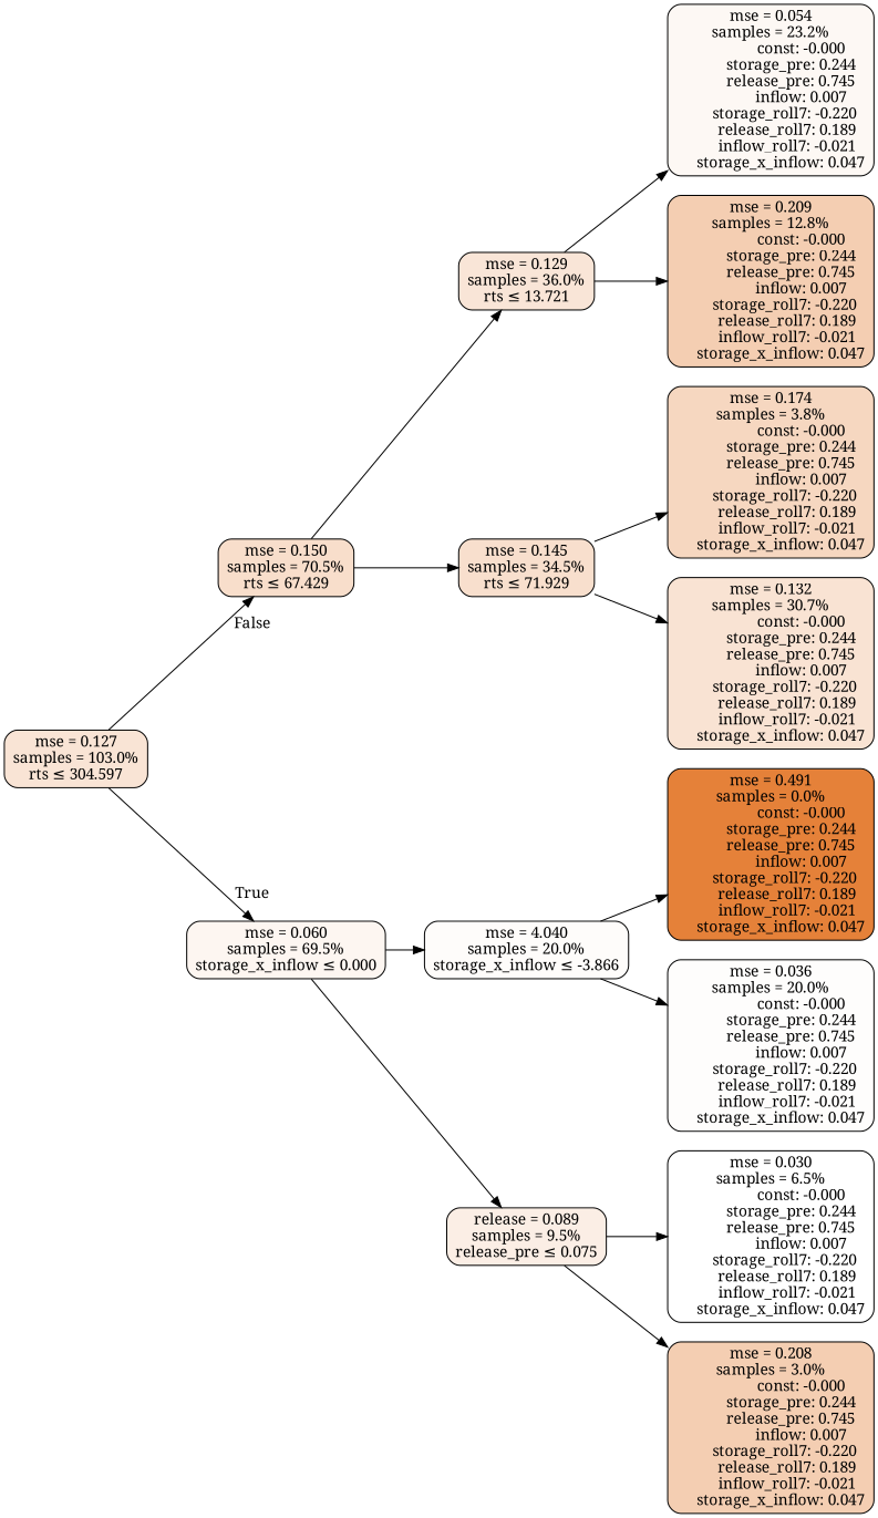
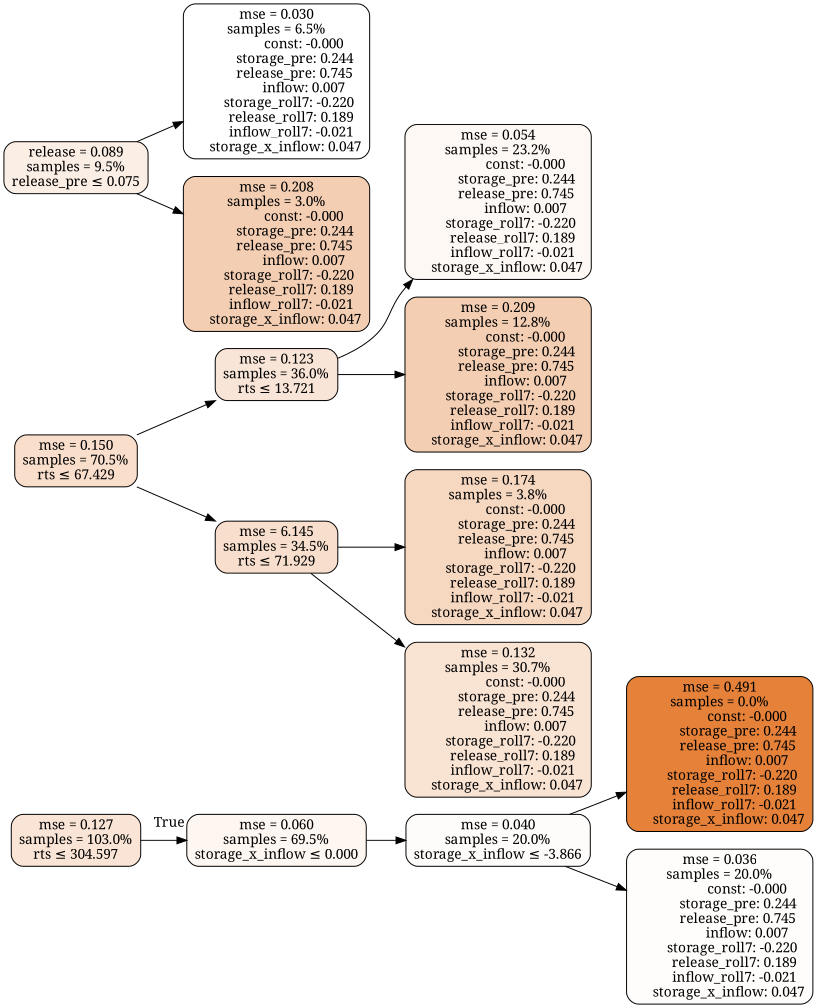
  digraph {
    fontname="Noto Serif"
    rankdir=LR
    node [color=black fillcolor="#f4ceb2" fontname="Noto Serif" shape=rectangle style="filled, rounded"]
    edge [fontname="Noto Serif"]
    n1 [fillcolor="#f9e4d5" label="mse = 0.127\nsamples = 103.0%\nrts &le; 304.597"]
    n2 [fillcolor="#f8decb" label="mse = 0.150\nsamples = 70.5%\nrts &le; 67.429"]
    n3 [fillcolor="#fdf6f1" label="mse = 0.060\nsamples = 69.5%\nstorage_x_inflow &le; 0.000"]
-   n4 [fillcolor="#f9e5d7" label="mse = 0.129\nsamples = 36.0%\nrts &le; 13.721"]
-   n5 [fillcolor="#f8dfcd" label="mse = 0.145\nsamples = 34.5%\nrts &le; 71.929"]
-   n6 [fillcolor="#fefcfa" label="mse = 4.040\nsamples = 20.0%\nstorage_x_inflow &le; -3.866"]
+   n4 [fillcolor="#f9e5d7" label="mse = 0.123\nsamples = 36.0%\nrts &le; 13.721"]
+   n5 [fillcolor="#f8dfcd" label="mse = 6.145\nsamples = 34.5%\nrts &le; 71.929"]
+   n6 [fillcolor="#fefcfa" label="mse = 0.040\nsamples = 20.0%\nstorage_x_inflow &le; -3.866"]
    n7 [fillcolor="#fbeee5" label="release = 0.089\nsamples = 9.5%\nrelease_pre &le; 0.075"]
    n8 [fillcolor="#fdf8f4" label="mse = 0.054\nsamples = 23.2%\n               const: -0.000\n          storage_pre: 0.244\n          release_pre: 0.745\n               inflow: 0.007\n       storage_roll7: -0.220\n        release_roll7: 0.189\n        inflow_roll7: -0.021\n     storage_x_inflow: 0.047"]
    n9 [label="mse = 0.209\nsamples = 12.8%\n               const: -0.000\n          storage_pre: 0.244\n          release_pre: 0.745\n               inflow: 0.007\n       storage_roll7: -0.220\n        release_roll7: 0.189\n        inflow_roll7: -0.021\n     storage_x_inflow: 0.047"]
    n10 [fillcolor="#f6d7c0" label="mse = 0.174\nsamples = 3.8%\n               const: -0.000\n          storage_pre: 0.244\n          release_pre: 0.745\n               inflow: 0.007\n       storage_roll7: -0.220\n        release_roll7: 0.189\n        inflow_roll7: -0.021\n     storage_x_inflow: 0.047"]
    n11 [fillcolor="#f9e3d3" label="mse = 0.132\nsamples = 30.7%\n               const: -0.000\n          storage_pre: 0.244\n          release_pre: 0.745\n               inflow: 0.007\n       storage_roll7: -0.220\n        release_roll7: 0.189\n        inflow_roll7: -0.021\n     storage_x_inflow: 0.047"]
    n12 [fillcolor="#e58139" label="mse = 0.491\nsamples = 0.0%\n               const: -0.000\n          storage_pre: 0.244\n          release_pre: 0.745\n               inflow: 0.007\n       storage_roll7: -0.220\n        release_roll7: 0.189\n        inflow_roll7: -0.021\n     storage_x_inflow: 0.047"]
    n13 [fillcolor="#fefdfc" label="mse = 0.036\nsamples = 20.0%\n               const: -0.000\n          storage_pre: 0.244\n          release_pre: 0.745\n               inflow: 0.007\n       storage_roll7: -0.220\n        release_roll7: 0.189\n        inflow_roll7: -0.021\n     storage_x_inflow: 0.047"]
    n14 [fillcolor="#ffffff" label="mse = 0.030\nsamples = 6.5%\n               const: -0.000\n          storage_pre: 0.244\n          release_pre: 0.745\n               inflow: 0.007\n       storage_roll7: -0.220\n        release_roll7: 0.189\n        inflow_roll7: -0.021\n     storage_x_inflow: 0.047"]
    n15 [label="mse = 0.208\nsamples = 3.0%\n               const: -0.000\n          storage_pre: 0.244\n          release_pre: 0.745\n               inflow: 0.007\n       storage_roll7: -0.220\n        release_roll7: 0.189\n        inflow_roll7: -0.021\n     storage_x_inflow: 0.047"]
-   n1 -> n2 [headlabel=False labelangle=45 labeldistance=2.5]
    n1 -> n3 [headlabel=True labelangle=-45 labeldistance=2.5]
    n2 -> n4
    n2 -> n5
    n3 -> n6
-   n3 -> n7
    n4 -> n8
    n4 -> n9
    n5 -> n10
    n5 -> n11
    n6 -> n12
    n6 -> n13
    n7 -> n14
    n7 -> n15
  }
